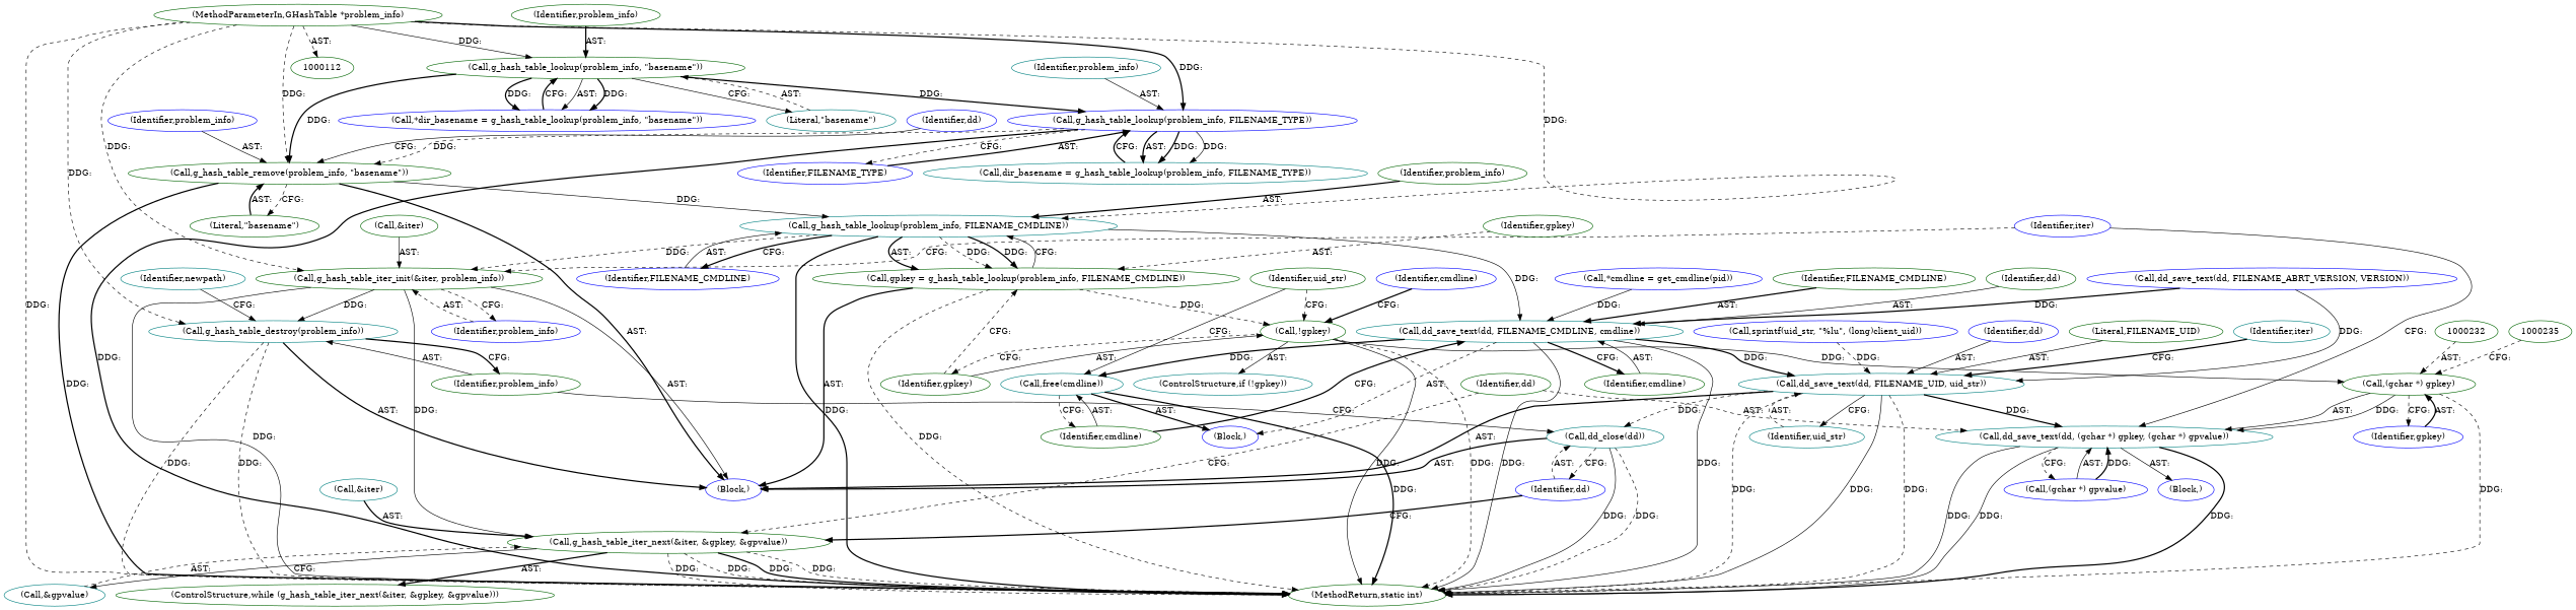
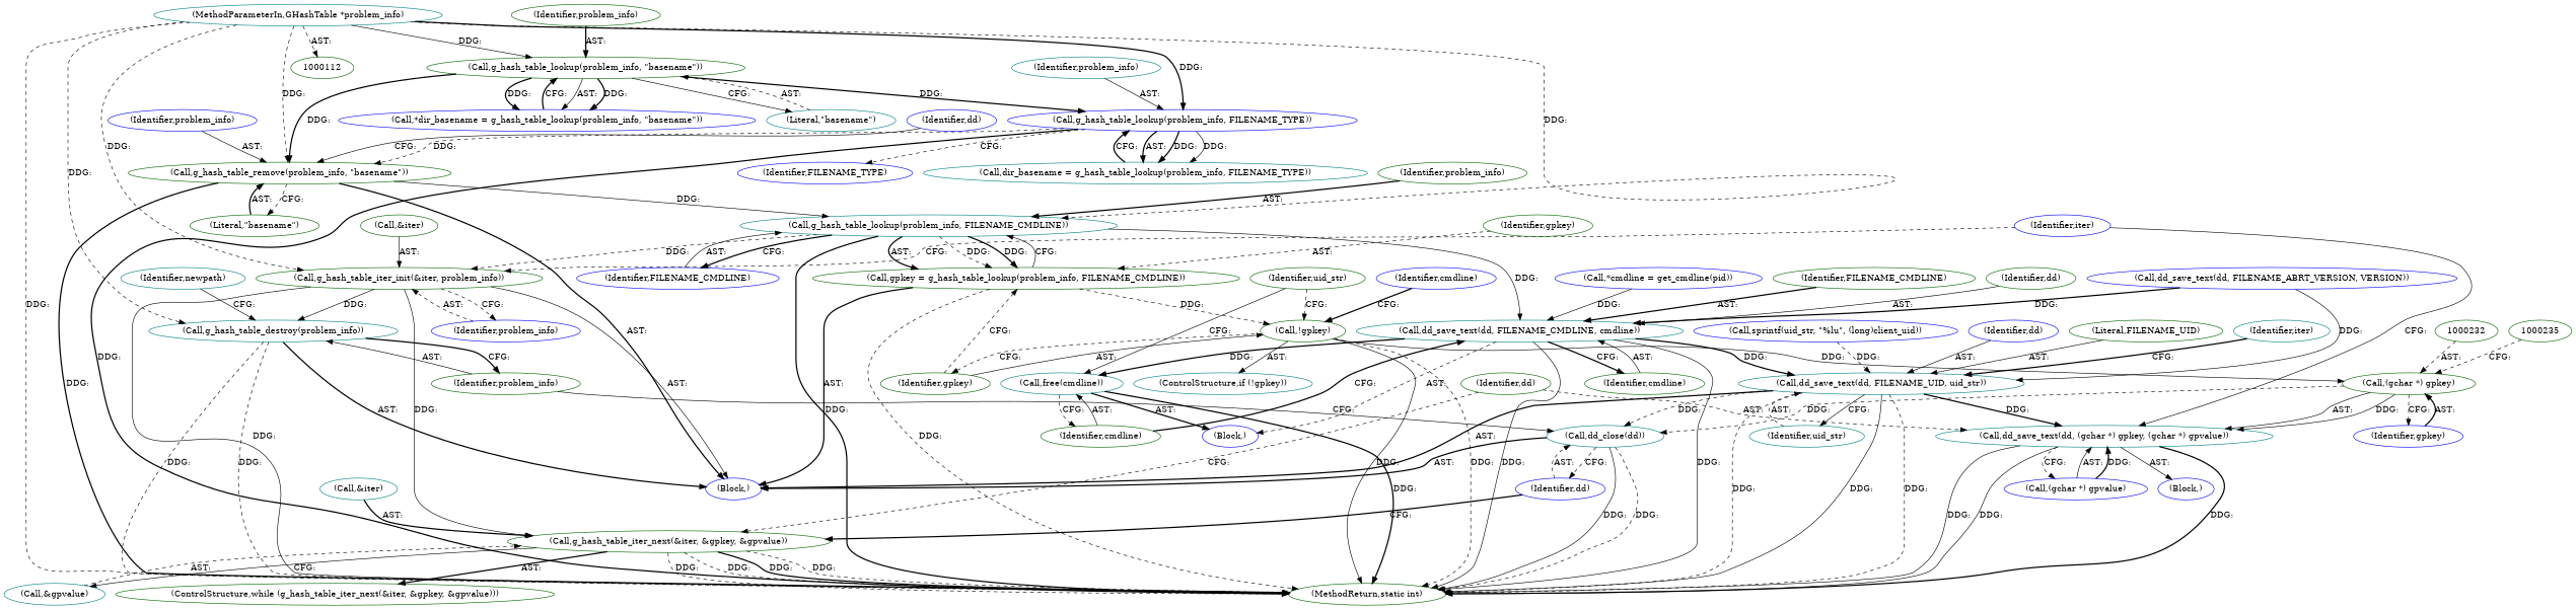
  digraph {
    node [color=darkgreen]
    edge [style=dashed]
    n1 [label="(Call,g_hash_table_remove(problem_info, \"basename\"))"]
    n2 [color=teal label="(Call,g_hash_table_lookup(problem_info, FILENAME_CMDLINE))"]
    n3 [label="(Literal,\"basename\")"]
    n4 [label="(MethodReturn,static int)"]
    n5 [color=blue label="(Block,)"]
    n6 [label="(Call,g_hash_table_iter_init(&iter, problem_info))"]
    n7 [label="(Call,gpkey = g_hash_table_lookup(problem_info, FILENAME_CMDLINE))"]
    n8 [color=teal label="(Call,dd_save_text(dd, FILENAME_CMDLINE, cmdline))"]
    n9 [color=blue label="(Identifier,FILENAME_CMDLINE)"]
    n10 [color=blue label="(Call,g_hash_table_lookup(problem_info, FILENAME_TYPE))"]
    n11 [color=teal label="(Call,dir_basename = g_hash_table_lookup(problem_info, FILENAME_TYPE))"]
    n12 [color=blue label="(Identifier,FILENAME_TYPE)"]
    n13 [label="(Call,g_hash_table_lookup(problem_info, \"basename\"))"]
    n14 [color=teal label="(Literal,\"basename\")"]
    n15 [color=blue label="(Call,*dir_basename = g_hash_table_lookup(problem_info, \"basename\"))"]
-   n16 [label="(MethodParameterIn,GHashTable *problem_info)"]
+   n16 [color=teal label="(MethodParameterIn,GHashTable *problem_info)"]
    n17 [color=teal label="(Call,g_hash_table_destroy(problem_info))"]
    1000112
    n19 [label="(Call,g_hash_table_iter_next(&iter, &gpkey, &gpvalue))"]
    n20 [color=blue label="(Identifier,problem_info)"]
    n21 [label="(Identifier,problem_info)"]
    n22 [label="(Call,!gpkey)"]
    n23 [color=teal label="(Call,free(cmdline))"]
    n24 [color=teal label="(Call,dd_save_text(dd, FILENAME_UID, uid_str))"]
    n25 [label="(Identifier,cmdline)"]
    n26 [color=blue label="(Block,)"]
    n27 [label="(Call,(gchar *) gpkey)"]
    n28 [label="(Identifier,gpkey)"]
    n29 [color=teal label="(ControlStructure,if (!gpkey))"]
    n30 [color=teal label="(Call,dd_save_text(dd, (gchar *) gpkey, (gchar *) gpvalue))"]
    n31 [color=blue label="(Identifier,gpkey)"]
    n32 [color=blue label="(Call,(gchar *) gpvalue)"]
    n33 [color=blue label="(Block,)"]
    n34 [color=teal label="(Call,dd_close(dd))"]
    n35 [color=blue label="(Identifier,dd)"]
    n36 [label="(Identifier,cmdline)"]
    n37 [color=teal label="(Identifier,uid_str)"]
    n38 [label="(ControlStructure,while (g_hash_table_iter_next(&iter, &gpkey, &gpvalue)))"]
    n39 [color=teal label="(Call,&gpvalue)"]
    n40 [color=blue label="(Call,sprintf(uid_str, \"%lu\", (long)client_uid))"]
    n41 [color=blue label="(Identifier,dd)"]
    n42 [label="(Identifier,dd)"]
    n43 [color=blue label="(Identifier,dd)"]
    n44 [color=blue label="(Identifier,problem_info)"]
    n45 [color=blue label="(Call,dd_save_text(dd, FILENAME_ABRT_VERSION, VERSION))"]
    n46 [color=teal label="(Identifier,newpath)"]
    n47 [color=blue label="(Identifier,iter)"]
    n48 [label="(Literal,FILENAME_UID)"]
    n49 [color=teal label="(Identifier,iter)"]
    n50 [color=teal label="(Identifier,problem_info)"]
    n51 [color=blue label="(Call,*cmdline = get_cmdline(pid))"]
    n52 [label="(Identifier,problem_info)"]
    n53 [color=blue label="(Identifier,cmdline)"]
    n54 [label="(Identifier,problem_info)"]
    n55 [label="(Identifier,FILENAME_CMDLINE)"]
    n56 [color=teal label="(Call,&iter)"]
    n57 [label="(Identifier,dd)"]
    n58 [label="(Identifier,uid_str)"]
    n59 [label="(Identifier,gpkey)"]
    n60 [label="(Call,&iter)"]
    1000232
    1000235
    n1 -> n2 [label="DDG: " style=solid]
    n1 -> n3 [label="CFG: "]
    n1 -> n4 [label="DDG: " style=bold]
    n1 -> n5 [label="AST: " style=bold]
    n2 -> n4 [label="DDG: " style=bold]
    n2 -> n6 [label="DDG: "]
    n2 -> n7 [label="AST: " style=bold]
    n2 -> n7 [label="DDG: "]
    n2 -> n7 [label="DDG: " style=bold]
    n2 -> n8 [label="DDG: " style=solid]
    n2 -> n9 [label="CFG: " style=bold]
    n3 -> n1 [label="AST: " style=bold]
    n6 -> n4 [label="DDG: " style=solid]
    n6 -> n5 [label="AST: " style=solid]
    n6 -> n17 [label="DDG: " style=solid]
    n6 -> n19 [label="DDG: " style=solid]
    n6 -> n20 [label="CFG: "]
    n7 -> n2 [label="CFG: " style=solid]
    n7 -> n4 [label="DDG: "]
    n7 -> n5 [label="AST: " style=bold]
    n7 -> n22 [label="DDG: "]
    n8 -> n4 [label="DDG: " style=solid]
    n8 -> n4 [label="DDG: " style=solid]
    n8 -> n23 [label="DDG: " style=bold]
    n8 -> n24 [label="DDG: " style=bold]
    n8 -> n25 [label="CFG: " style=bold]
    n8 -> n26 [label="AST: "]
    n9 -> n2 [label="AST: " style=solid]
    n10 -> n1 [label="DDG: "]
    n10 -> n4 [label="DDG: " style=bold]
    n10 -> n11 [label="AST: " style=bold]
    n10 -> n11 [label="DDG: " style=bold]
    n10 -> n11 [label="DDG: " style=solid]
    n10 -> n12 [label="CFG: "]
    n11 -> n10 [label="CFG: " style=bold]
-   n12 -> n10 [label="AST: " style=bold]
    n13 -> n1 [label="DDG: " style=bold]
    n13 -> n10 [label="DDG: " style=bold]
    n13 -> n14 [label="CFG: " style=solid]
    n13 -> n15 [label="AST: " style=solid]
    n13 -> n15 [label="DDG: " style=bold]
    n13 -> n15 [label="DDG: " style=bold]
    n14 -> n13 [label="AST: "]
    n15 -> n13 [label="CFG: " style=bold]
    n16 -> n1 [label="DDG: "]
    n16 -> n2 [label="DDG: "]
    n16 -> n4 [label="DDG: "]
    n16 -> n6 [label="DDG: "]
    n16 -> n10 [label="DDG: " style=bold]
    n16 -> n13 [label="DDG: " style=solid]
    n16 -> n17 [label="DDG: "]
    n16 -> 1000112 [label="AST: "]
    n17 -> n4 [label="DDG: "]
    n17 -> n4 [label="DDG: "]
    n17 -> n5 [label="AST: " style=bold]
    n17 -> n21 [label="CFG: " style=bold]
    n19 -> n4 [label="DDG: "]
    n19 -> n4 [label="DDG: " style=bold]
    n19 -> n4 [label="DDG: "]
    n19 -> n4 [label="DDG: "]
    n19 -> n38 [label="AST: " style=bold]
    n19 -> n39 [label="CFG: " style=solid]
    n20 -> n6 [label="AST: "]
    n21 -> n17 [label="AST: " style=solid]
    n21 -> n34 [label="CFG: " style=solid]
    n22 -> n4 [label="DDG: " style=solid]
    n22 -> n4 [label="DDG: "]
    n22 -> n27 [label="DDG: " style=solid]
    n22 -> n28 [label="CFG: "]
    n22 -> n29 [label="AST: " style=solid]
    n23 -> n4 [label="DDG: " style=bold]
    n23 -> n26 [label="AST: " style=bold]
    n23 -> n36 [label="CFG: "]
    n24 -> n4 [label="DDG: "]
    n24 -> n4 [label="DDG: "]
    n24 -> n4 [label="DDG: " style=solid]
    n24 -> n5 [label="AST: " style=bold]
    n24 -> n30 [label="DDG: " style=bold]
    n24 -> n34 [label="DDG: "]
    n24 -> n37 [label="CFG: " style=solid]
    n25 -> n8 [label="AST: " style=solid]
-   n27 -> n4 [label="DDG: "]
+   n27 -> n34 [label="DDG: "]
    n27 -> n30 [label="AST: " style=solid]
    n27 -> n30 [label="DDG: " style=solid]
    n27 -> n31 [label="CFG: "]
    n28 -> n7 [label="CFG: "]
    n28 -> n22 [label="AST: " style=solid]
    n30 -> n4 [label="DDG: " style=bold]
    n30 -> n4 [label="DDG: " style=solid]
    n30 -> n4 [label="DDG: " style=solid]
    n30 -> n32 [label="CFG: "]
    n30 -> n33 [label="AST: " style=solid]
    n31 -> n27 [label="AST: " style=bold]
    n32 -> n30 [label="AST: " style=solid]
    n32 -> n30 [label="DDG: " style=bold]
    n34 -> n4 [label="DDG: " style=solid]
    n34 -> n4 [label="DDG: "]
    n34 -> n5 [label="AST: " style=bold]
    n34 -> n35 [label="CFG: "]
    n35 -> n19 [label="CFG: " style=bold]
    n35 -> n34 [label="AST: "]
    n36 -> n8 [label="CFG: " style=bold]
    n36 -> n23 [label="AST: " style=solid]
    n37 -> n24 [label="AST: "]
    n39 -> n19 [label="AST: "]
    n40 -> n24 [label="DDG: "]
    n41 -> n24 [label="AST: " style=solid]
    n42 -> n8 [label="AST: " style=solid]
    n43 -> n1 [label="CFG: " style=solid]
    n44 -> n1 [label="AST: " style=solid]
    n45 -> n8 [label="DDG: " style=bold]
    n45 -> n24 [label="DDG: " style=solid]
    n46 -> n17 [label="CFG: " style=solid]
    n47 -> n6 [label="CFG: "]
    n47 -> n30 [label="CFG: " style=solid]
    n48 -> n24 [label="AST: " style=solid]
    n49 -> n24 [label="CFG: " style=bold]
    n50 -> n10 [label="AST: " style=solid]
    n51 -> n8 [label="DDG: " style=solid]
    n52 -> n13 [label="AST: " style=bold]
    n53 -> n22 [label="CFG: " style=bold]
    n54 -> n2 [label="AST: " style=bold]
    n55 -> n8 [label="AST: " style=bold]
    n56 -> n19 [label="AST: " style=bold]
    n57 -> n19 [label="CFG: "]
    n57 -> n30 [label="AST: "]
    n58 -> n22 [label="CFG: "]
    n58 -> n23 [label="CFG: " style=solid]
    n59 -> n7 [label="AST: "]
    n60 -> n6 [label="AST: " style=solid]
    1000232 -> n27 [label="AST: "]
    1000235 -> n27 [label="CFG: "]
  }
